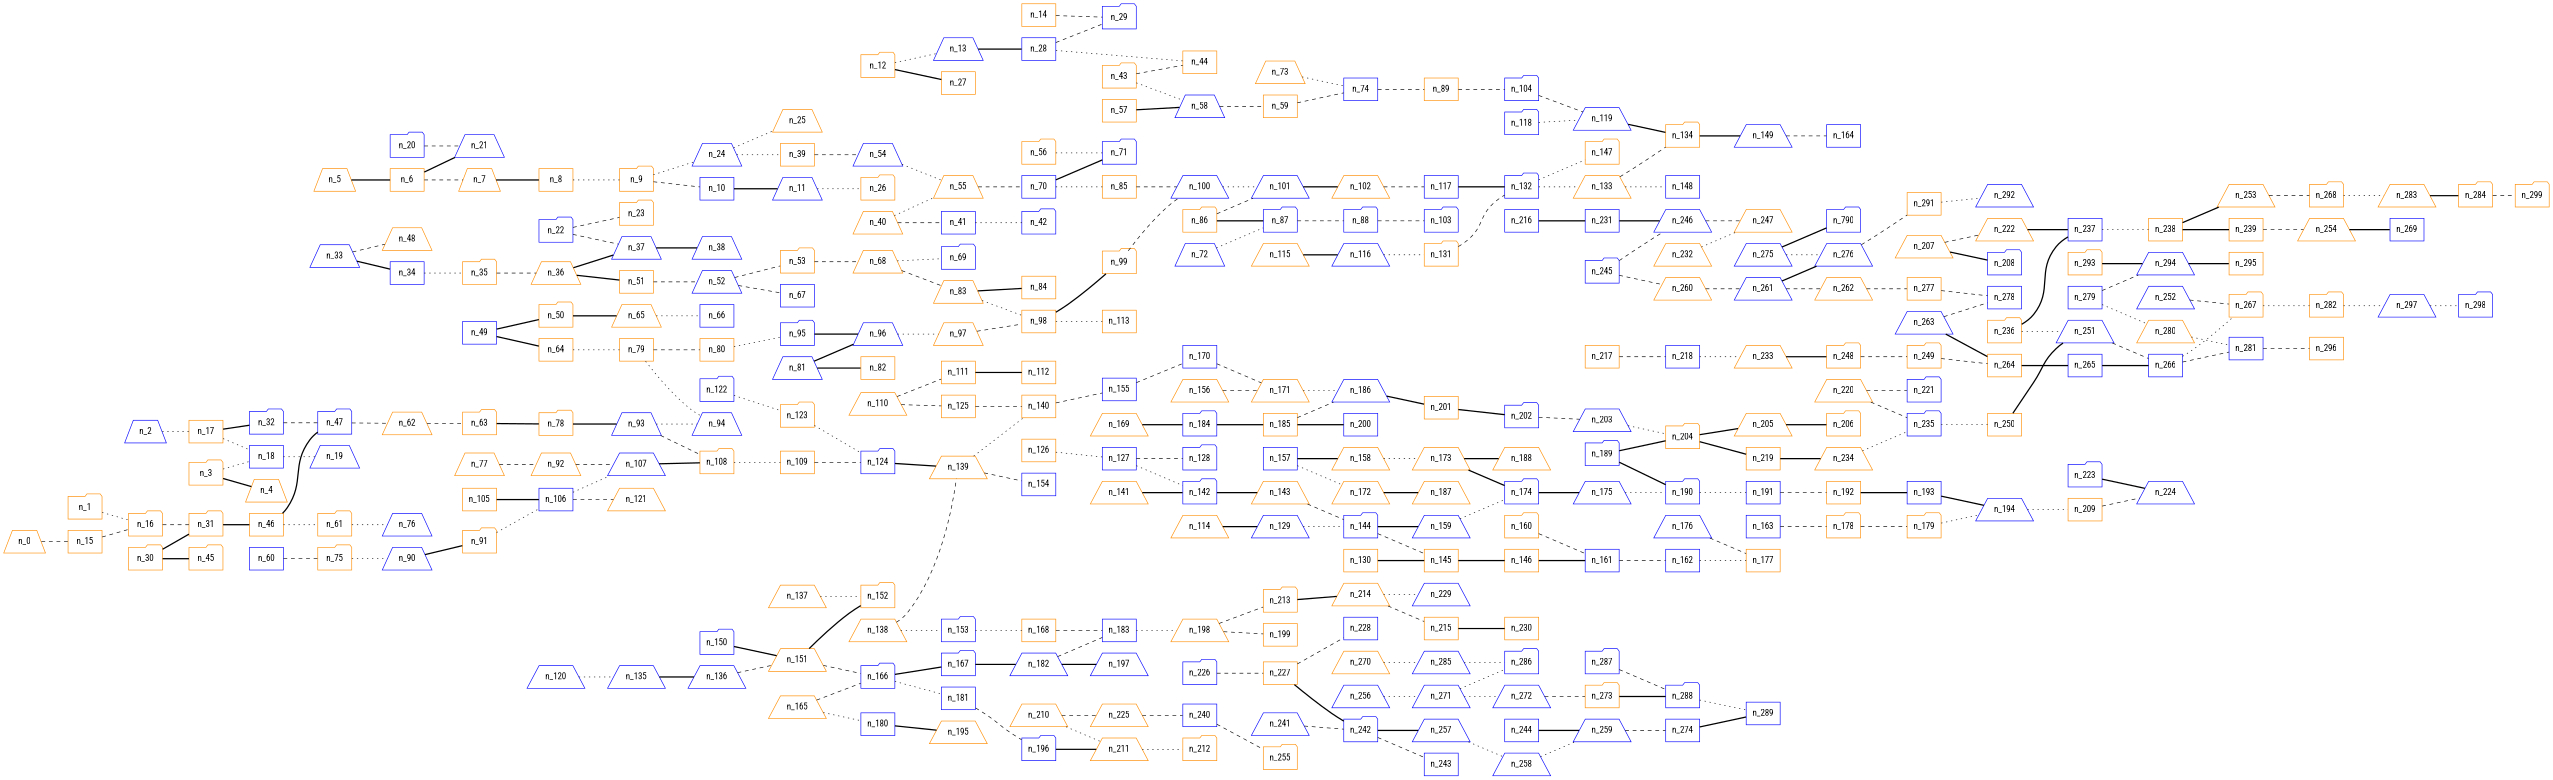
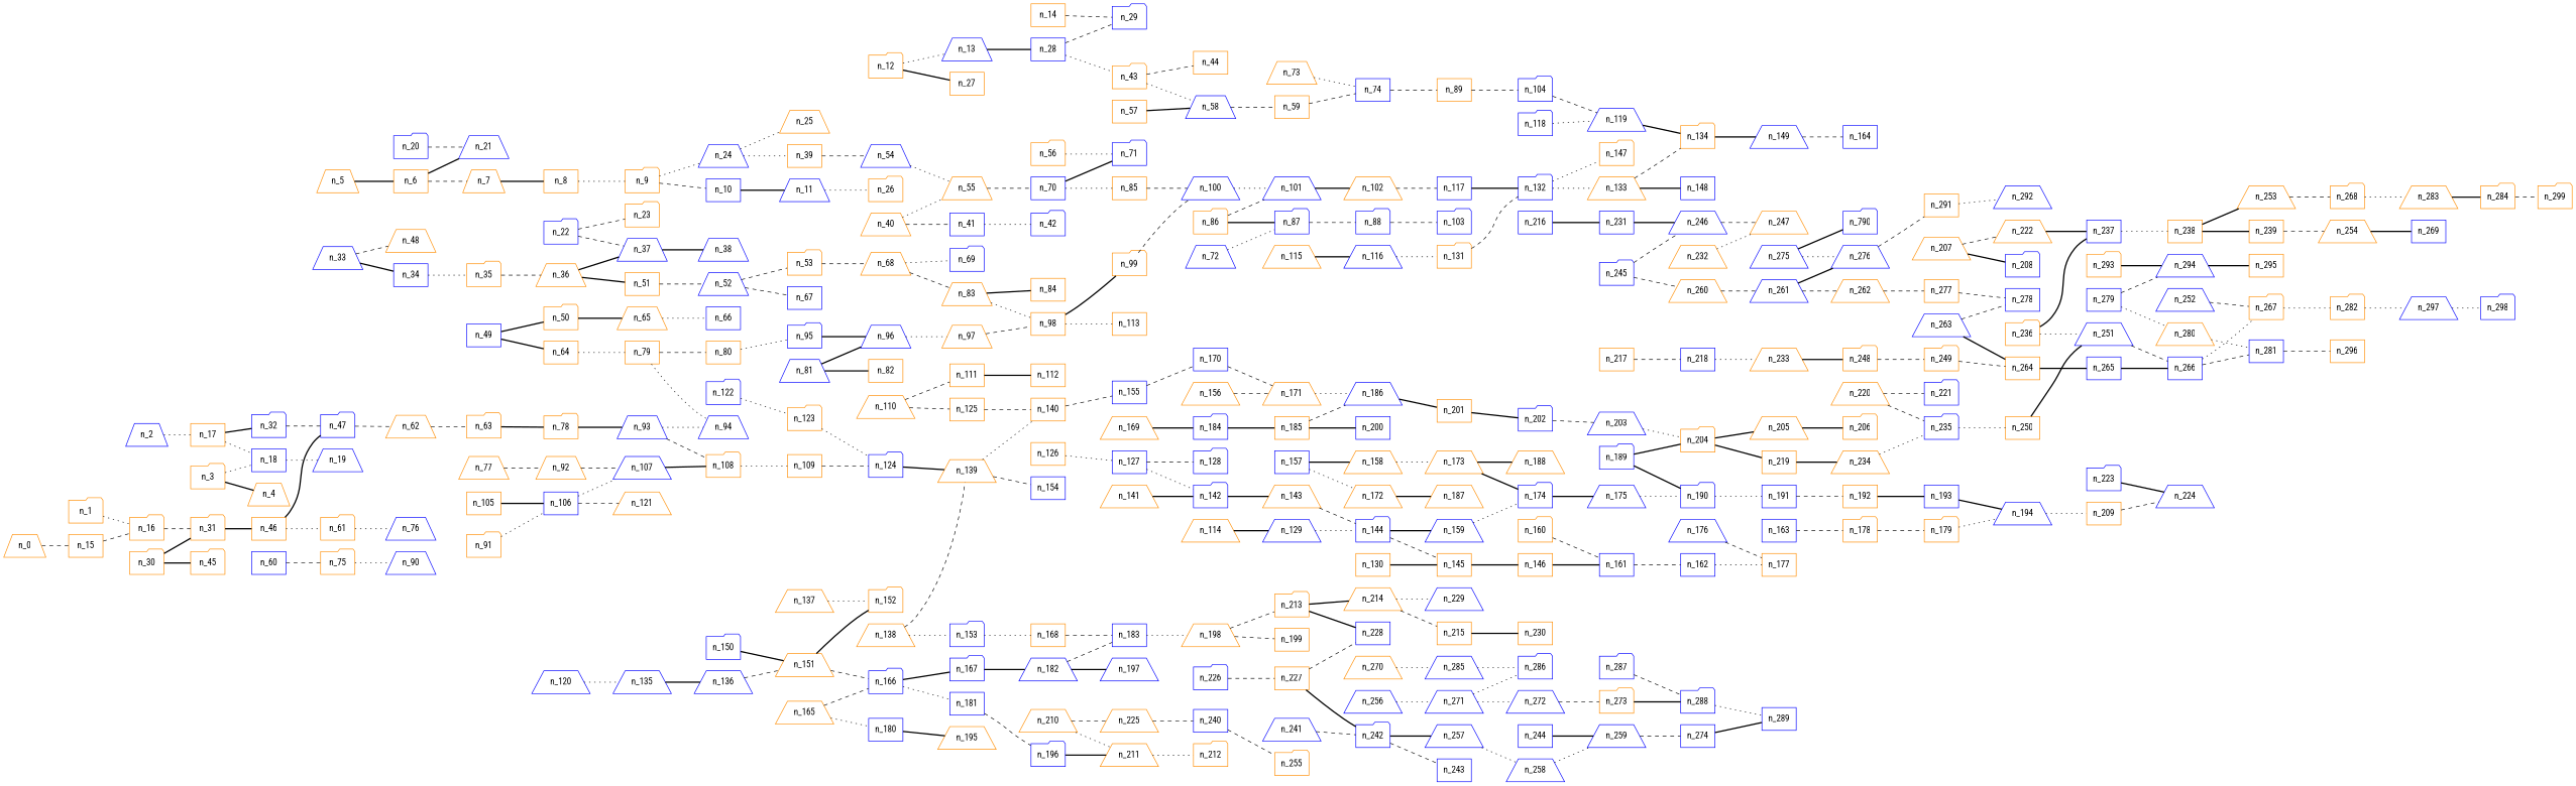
  graph {
    fontname="Roboto Condensed"
    rankdir=LR
    node [color=darkorange fontname="Roboto Condensed" shape=trapezium]
    edge [fontname="Roboto Condensed" style=dashed]
    n_15 [shape=box]
    n_0
    n_16 [shape=folder]
    n_1 [shape=folder]
    n_31 [shape=folder]
    n_2 [color=blue]
    n_17 [shape=box]
    n_18 [color=blue shape=box]
    n_32 [color=blue shape=folder]
    n_3 [shape=folder]
    n_4
    n_19 [color=blue]
    n_6 [shape=box]
    n_5
    n_7
    n_21 [color=blue]
    n_8 [shape=box]
    n_9 [shape=folder]
    n_10 [color=blue shape=box]
    n_24 [color=blue]
    n_11 [color=blue]
    n_25
    n_39 [shape=box]
    n_26 [shape=folder]
    n_12 [shape=folder]
    n_13 [color=blue]
    n_27 [shape=box]
    n_28 [color=blue shape=box]
    n_29 [color=blue shape=folder]
    n_43 [shape=folder]
    n_14 [shape=box]
    n_46 [shape=box]
    n_47 [color=blue shape=folder]
    n_20 [color=blue shape=folder]
    n_22 [color=blue shape=folder]
    n_23 [shape=folder]
    n_37 [color=blue]
    n_38 [color=blue]
    n_54 [color=blue]
    n_44 [shape=box]
    n_58 [color=blue]
    n_30 [shape=folder]
    n_45 [shape=folder]
    n_61 [shape=folder]
    n_62
    n_33 [color=blue]
    n_34 [color=blue shape=box]
    n_48
    n_35 [shape=folder]
    n_36
    n_51 [shape=box]
    n_52 [color=blue]
    n_55
    n_41 [color=blue shape=box]
    n_40
    n_42 [color=blue shape=folder]
    n_70 [color=blue shape=box]
    n_59 [shape=box]
    n_76 [color=blue]
    n_63 [shape=folder]
    n_49 [color=blue shape=box]
    n_50 [shape=folder]
    n_64 [shape=box]
    n_65
    n_79 [shape=box]
    n_66 [color=blue shape=box]
    n_53 [shape=folder]
    n_67 [color=blue shape=box]
    n_68
    n_69 [color=blue shape=folder]
    n_83
    n_71 [color=blue shape=folder]
    n_85 [shape=box]
    n_56 [shape=folder]
    n_57 [shape=box]
    n_74 [color=blue shape=box]
    n_89 [shape=box]
    n_60 [color=blue shape=box]
    n_75 [shape=folder]
    n_90 [color=blue]
    n_78 [shape=folder]
    n_93 [color=blue]
    n_80 [shape=box]
    n_94 [color=blue]
    n_84 [shape=box]
    n_98 [shape=box]
    n_100 [color=blue]
    n_72 [color=blue]
    n_87 [color=blue shape=folder]
    n_88 [color=blue shape=folder]
    n_73
    n_104 [color=blue shape=folder]
    n_91 [shape=folder]
    n_77
    n_92
    n_107 [color=blue]
    n_108 [shape=folder]
    n_95 [color=blue shape=folder]
    n_96 [color=blue]
    n_81 [color=blue]
    n_82 [shape=box]
    n_97
    n_99 [shape=folder]
    n_113 [shape=box]
    n_101 [color=blue]
    n_86 [shape=folder]
    n_102
    n_103 [color=blue shape=folder]
    n_119 [color=blue]
    n_106 [color=blue shape=box]
    n_121
    n_109 [shape=box]
    n_117 [color=blue shape=box]
    n_132 [color=blue shape=folder]
    n_134 [shape=folder]
    n_105 [shape=box]
    n_124 [color=blue shape=folder]
    n_139
    n_111 [shape=box]
    n_110
    n_125 [shape=box]
    n_112 [shape=box]
    n_140 [shape=box]
    n_129 [color=blue]
    n_114
    n_144 [color=blue shape=folder]
    n_116 [color=blue]
    n_115
    n_131 [shape=folder]
    n_133
    n_147 [shape=folder]
    n_118 [color=blue shape=folder]
    n_149 [color=blue]
    n_120 [color=blue]
    n_135 [color=blue]
    n_136 [color=blue]
    n_122 [color=blue shape=folder]
    n_123 [shape=folder]
    n_154 [color=blue shape=box]
    n_155 [color=blue shape=box]
    n_126 [shape=box]
    n_127 [color=blue shape=box]
    n_128 [color=blue shape=folder]
    n_142 [color=blue shape=folder]
    n_143
    n_145 [shape=box]
    n_159 [color=blue]
    n_130 [shape=box]
    n_146 [shape=box]
    n_148 [color=blue shape=box]
    n_164 [color=blue shape=box]
    n_151
    n_152 [shape=folder]
    n_166 [color=blue shape=folder]
    n_137
    n_138
    n_153 [color=blue shape=folder]
    n_168 [shape=box]
    n_170 [color=blue shape=box]
    n_141
    n_174 [color=blue shape=folder]
    n_161 [color=blue shape=box]
    n_162 [color=blue shape=box]
    n_150 [color=blue shape=folder]
    n_167 [color=blue shape=folder]
    n_181 [color=blue shape=box]
    n_183 [color=blue shape=box]
    n_171
    n_156
    n_186 [color=blue]
    n_157 [color=blue shape=box]
    n_158
    n_172
    n_173
    n_187
    n_188
    n_175 [color=blue]
    n_160 [shape=folder]
    n_177 [shape=box]
    n_163 [color=blue shape=box]
    n_178 [shape=folder]
    n_179 [shape=folder]
    n_165
    n_180 [color=blue shape=box]
    n_195
    n_182 [color=blue]
    n_196 [color=blue shape=folder]
    n_197 [color=blue]
    n_198
    n_184 [color=blue shape=folder]
    n_169
    n_185 [shape=box]
    n_201 [shape=box]
    n_190 [color=blue shape=folder]
    n_191 [color=blue shape=box]
    n_176 [color=blue]
    n_194 [color=blue]
    n_209 [shape=box]
    n_211
    n_199 [shape=box]
    n_213 [shape=folder]
    n_200 [color=blue shape=box]
    n_202 [color=blue shape=folder]
    n_189 [color=blue shape=folder]
    n_204 [shape=folder]
    n_205
    n_219 [shape=box]
    n_192 [shape=box]
    n_193 [color=blue shape=box]
    n_224 [color=blue]
    n_212 [shape=folder]
    n_214
    n_228 [color=blue shape=box]
    n_203 [color=blue]
    n_206 [shape=folder]
    n_234
    n_208 [color=blue shape=folder]
    n_207
    n_222
    n_237 [color=blue shape=box]
    n_210
    n_225
    n_240 [color=blue shape=box]
    n_215 [shape=box]
    n_229 [color=blue]
    n_230 [shape=box]
    n_216 [color=blue shape=box]
    n_231 [color=blue shape=box]
    n_246 [color=blue]
    n_217 [shape=box]
    n_218 [color=blue shape=box]
    n_233
    n_248 [shape=folder]
    n_235 [color=blue shape=folder]
    n_221 [color=blue shape=folder]
    n_220
    n_250 [shape=box]
    n_238 [shape=box]
    n_223 [color=blue shape=folder]
    n_255 [shape=folder]
    n_226 [color=blue shape=folder]
    n_227 [shape=box]
    n_242 [color=blue shape=folder]
    n_243 [color=blue shape=box]
    n_257 [color=blue]
    n_247
    n_232
    n_249 [shape=folder]
    n_251 [color=blue]
    n_236 [shape=folder]
    n_266 [color=blue shape=box]
    n_239 [shape=box]
    n_253
    n_254
    n_268 [shape=folder]
    n_269 [color=blue shape=box]
    n_241 [color=blue]
    n_258 [color=blue]
    n_244 [color=blue shape=box]
    n_259 [color=blue]
    n_274 [color=blue shape=box]
    n_245 [color=blue shape=folder]
    n_260
    n_261 [color=blue]
    n_264 [shape=box]
    n_265 [color=blue shape=box]
    n_267 [shape=folder]
    n_281 [color=blue shape=box]
    n_252 [color=blue]
    n_282 [shape=folder]
    n_283
    n_256 [color=blue]
    n_271 [color=blue]
    n_272 [color=blue]
    n_286 [color=blue shape=folder]
    n_289 [color=blue shape=box]
    n_262
    n_276 [color=blue]
    n_277 [shape=box]
    n_291 [shape=box]
    n_278 [color=blue shape=box]
    n_263 [color=blue]
    n_296 [shape=box]
    n_297 [color=blue]
    n_284 [shape=folder]
    n_285 [color=blue]
    n_270
    n_273 [shape=folder]
    n_288 [color=blue shape=folder]
    n_275 [color=blue]
    n291 [color=blue label=n_790 shape=folder]
    n_292 [color=blue]
    n_279 [color=blue shape=box]
    n_280
    n_294 [color=blue]
    n_295 [shape=box]
    n_298 [color=blue shape=folder]
    n_299 [shape=folder]
    n_287 [color=blue shape=folder]
    n_293 [shape=folder]
    n_15 -- n_16
    n_0 -- n_15
    n_16 -- n_31
    n_1 -- n_16 [style=dotted]
    n_31 -- n_46 [style=bold]
    n_2 -- n_17 [style=dotted]
    n_17 -- n_18 [style=dotted]
    n_17 -- n_32 [style=bold]
    n_18 -- n_19 [style=dotted]
    n_32 -- n_47
    n_3 -- n_18 [style=dotted]
    n_3 -- n_4 [style=bold]
    n_6 -- n_7
    n_6 -- n_21 [style=bold]
    n_5 -- n_6 [style=bold]
    n_7 -- n_8 [style=bold]
    n_8 -- n_9 [style=dotted]
    n_9 -- n_10
    n_9 -- n_24 [style=dotted]
    n_10 -- n_11 [style=bold]
    n_24 -- n_25 [style=dotted]
    n_24 -- n_39 [style=dotted]
    n_11 -- n_26 [style=dotted]
    n_39 -- n_54
    n_12 -- n_13 [style=dotted]
    n_12 -- n_27 [style=bold]
    n_13 -- n_28 [style=bold]
    n_28 -- n_29
-   n_28 -- n_44 [style=dotted]
+   n_28 -- n_43 [style=dotted]
    n_43 -- n_44
    n_43 -- n_58 [style=dotted]
    n_14 -- n_29
    n_46 -- n_47 [style=bold]
    n_46 -- n_61 [style=dotted]
    n_47 -- n_62
    n_20 -- n_21
    n_22 -- n_23
    n_22 -- n_37
    n_37 -- n_38 [style=bold]
    n_54 -- n_55 [style=dotted]
    n_58 -- n_59
    n_30 -- n_31 [style=bold]
    n_30 -- n_45 [style=bold]
    n_61 -- n_76 [style=dotted]
    n_62 -- n_63
    n_33 -- n_34 [style=bold]
    n_33 -- n_48
    n_34 -- n_35 [style=dotted]
    n_35 -- n_36
    n_36 -- n_37 [style=bold]
    n_36 -- n_51 [style=bold]
    n_51 -- n_52
    n_52 -- n_53
    n_52 -- n_67
    n_55 -- n_70
    n_41 -- n_42 [style=dotted]
    n_40 -- n_55 [style=dotted]
    n_40 -- n_41
    n_70 -- n_71 [style=bold]
    n_70 -- n_85 [style=dotted]
    n_59 -- n_74
    n_63 -- n_78 [style=bold]
    n_49 -- n_50 [style=bold]
    n_49 -- n_64 [style=bold]
    n_50 -- n_65 [style=bold]
    n_64 -- n_79 [style=dotted]
    n_65 -- n_66 [style=dotted]
    n_79 -- n_80
    n_79 -- n_94 [style=dotted]
    n_53 -- n_68
    n_68 -- n_69 [style=dotted]
    n_68 -- n_83
    n_83 -- n_84 [style=bold]
    n_83 -- n_98 [style=dotted]
    n_85 -- n_100
    n_56 -- n_71 [style=dotted]
    n_57 -- n_58 [style=bold]
    n_74 -- n_89
    n_89 -- n_104
    n_60 -- n_75
    n_75 -- n_90 [style=dotted]
-   n_90 -- n_91 [style=bold]
    n_78 -- n_93 [style=bold]
    n_93 -- n_94 [style=dotted]
    n_93 -- n_108
    n_80 -- n_95 [style=dotted]
    n_98 -- n_99 [style=bold]
    n_98 -- n_113 [style=dotted]
    n_100 -- n_101 [style=dotted]
    n_72 -- n_87 [style=dotted]
    n_87 -- n_88
    n_88 -- n_103
    n_73 -- n_74 [style=dotted]
    n_104 -- n_119
    n_91 -- n_106 [style=dotted]
    n_77 -- n_92
    n_92 -- n_107
    n_107 -- n_108 [style=bold]
    n_108 -- n_109 [style=dotted]
    n_95 -- n_96 [style=bold]
    n_96 -- n_97 [style=dotted]
    n_81 -- n_96 [style=bold]
    n_81 -- n_82 [style=bold]
    n_97 -- n_98
    n_99 -- n_100
    n_101 -- n_102 [style=bold]
    n_86 -- n_87 [style=bold]
    n_86 -- n_101
    n_102 -- n_117
    n_119 -- n_134 [style=bold]
    n_106 -- n_107 [style=dotted]
    n_106 -- n_121
    n_109 -- n_124
    n_117 -- n_132 [style=bold]
    n_132 -- n_133 [style=dotted]
    n_132 -- n_147 [style=dotted]
    n_134 -- n_149 [style=bold]
    n_105 -- n_106 [style=bold]
    n_124 -- n_139 [style=bold]
    n_139 -- n_140 [style=dotted]
    n_139 -- n_154
    n_111 -- n_112 [style=bold]
    n_110 -- n_111
    n_110 -- n_125
    n_125 -- n_140
    n_140 -- n_155
    n_129 -- n_144 [style=dotted]
    n_114 -- n_129 [style=bold]
    n_144 -- n_145
    n_144 -- n_159 [style=bold]
    n_116 -- n_131 [style=dotted]
    n_115 -- n_116 [style=bold]
    n_131 -- n_132
    n_133 -- n_134
-   n_133 -- n_148 [style=dotted]
+   n_133 -- n_148 [style=bold]
    n_118 -- n_119 [style=dotted]
    n_149 -- n_164
    n_120 -- n_135 [style=dotted]
    n_135 -- n_136 [style=bold]
    n_136 -- n_151
    n_122 -- n_123 [style=dotted]
    n_123 -- n_124 [style=dotted]
    n_155 -- n_170
    n_126 -- n_127 [style=dotted]
    n_127 -- n_128
    n_127 -- n_142 [style=dotted]
    n_142 -- n_143 [style=bold]
    n_143 -- n_144
    n_145 -- n_146 [style=bold]
    n_159 -- n_174 [style=dotted]
    n_130 -- n_145 [style=bold]
    n_146 -- n_161 [style=bold]
    n_151 -- n_152 [style=bold]
    n_151 -- n_166
    n_166 -- n_167 [style=bold]
    n_166 -- n_181 [style=dotted]
    n_137 -- n_152 [style=dotted]
    n_138 -- n_139
    n_138 -- n_153 [style=dotted]
    n_153 -- n_168 [style=dotted]
    n_168 -- n_183
    n_170 -- n_171
    n_141 -- n_142 [style=bold]
    n_174 -- n_175 [style=bold]
    n_161 -- n_162
    n_162 -- n_177 [style=dotted]
    n_150 -- n_151 [style=bold]
    n_167 -- n_182 [style=bold]
    n_181 -- n_196
    n_183 -- n_198 [style=dotted]
    n_171 -- n_186 [style=dotted]
    n_156 -- n_171
    n_186 -- n_201 [style=bold]
    n_157 -- n_158 [style=bold]
    n_157 -- n_172 [style=dotted]
    n_158 -- n_173 [style=dotted]
    n_172 -- n_187 [style=bold]
    n_173 -- n_174 [style=bold]
    n_173 -- n_188 [style=bold]
    n_175 -- n_190 [style=dotted]
    n_160 -- n_161
    n_163 -- n_178
    n_178 -- n_179
    n_179 -- n_194 [style=dotted]
    n_165 -- n_166
    n_165 -- n_180 [style=dotted]
    n_180 -- n_195 [style=bold]
    n_182 -- n_183
    n_182 -- n_197 [style=bold]
    n_196 -- n_211 [style=bold]
    n_198 -- n_199
    n_198 -- n_213
    n_184 -- n_185 [style=bold]
    n_169 -- n_184 [style=bold]
    n_185 -- n_186
    n_185 -- n_200 [style=bold]
    n_201 -- n_202 [style=bold]
    n_190 -- n_191 [style=dotted]
    n_191 -- n_192
    n_176 -- n_177
    n_194 -- n_209 [style=dotted]
    n_209 -- n_224
    n_211 -- n_212 [style=dotted]
    n_213 -- n_214 [style=bold]
+   n_213 -- n_228 [style=bold]
    n_202 -- n_203
    n_189 -- n_190 [style=bold]
    n_189 -- n_204 [style=bold]
    n_204 -- n_205 [style=bold]
    n_204 -- n_219 [style=bold]
    n_205 -- n_206 [style=bold]
    n_219 -- n_234 [style=bold]
    n_192 -- n_193 [style=bold]
    n_193 -- n_194 [style=bold]
    n_214 -- n_215
    n_214 -- n_229 [style=dotted]
    n_203 -- n_204 [style=dotted]
    n_234 -- n_235 [style=dotted]
    n_207 -- n_208 [style=bold]
    n_207 -- n_222
    n_222 -- n_237 [style=bold]
    n_237 -- n_238 [style=dotted]
    n_210 -- n_211 [style=dotted]
    n_210 -- n_225
    n_225 -- n_240
    n_240 -- n_255
    n_215 -- n_230 [style=bold]
    n_216 -- n_231 [style=bold]
    n_231 -- n_246 [style=bold]
    n_246 -- n_247
    n_217 -- n_218
    n_218 -- n_233 [style=dotted]
    n_233 -- n_248 [style=bold]
    n_248 -- n_249
    n_235 -- n_250 [style=dotted]
    n_220 -- n_235
    n_220 -- n_221
    n_250 -- n_251 [style=bold]
    n_238 -- n_239 [style=bold]
    n_238 -- n_253 [style=bold]
    n_223 -- n_224 [style=bold]
    n_226 -- n_227
    n_227 -- n_228
    n_227 -- n_242 [style=bold]
    n_242 -- n_243
    n_242 -- n_257 [style=bold]
    n_257 -- n_258 [style=dotted]
    n_232 -- n_247 [style=dotted]
    n_249 -- n_264
    n_251 -- n_266
    n_236 -- n_237 [style=bold]
    n_236 -- n_251 [style=dotted]
    n_266 -- n_267 [style=dotted]
    n_266 -- n_281
    n_239 -- n_254
    n_253 -- n_268
    n_254 -- n_269 [style=bold]
    n_268 -- n_283 [style=dotted]
    n_241 -- n_242
    n_258 -- n_259 [style=dotted]
    n_244 -- n_259 [style=bold]
    n_259 -- n_274
    n_274 -- n_289 [style=bold]
    n_245 -- n_246
    n_245 -- n_260
    n_260 -- n_261
    n_261 -- n_262
    n_261 -- n_276 [style=bold]
    n_264 -- n_265 [style=bold]
    n_265 -- n_266 [style=bold]
    n_267 -- n_282 [style=dotted]
    n_281 -- n_296
    n_252 -- n_267
    n_282 -- n_297 [style=dotted]
    n_283 -- n_284 [style=bold]
    n_256 -- n_271 [style=dotted]
    n_271 -- n_272 [style=dotted]
    n_271 -- n_286 [style=dotted]
    n_272 -- n_273
    n_262 -- n_277
    n_276 -- n_291
    n_277 -- n_278
    n_291 -- n_292 [style=dotted]
    n_263 -- n_264 [style=bold]
    n_263 -- n_278
    n_297 -- n_298 [style=dotted]
    n_284 -- n_299
    n_285 -- n_286 [style=dotted]
    n_270 -- n_285 [style=dotted]
    n_273 -- n_288 [style=bold]
    n_288 -- n_289 [style=dotted]
    n_275 -- n_276 [style=dotted]
    n_275 -- n291 [style=bold]
    n_279 -- n_280 [style=dotted]
    n_279 -- n_294
    n_280 -- n_281 [style=dotted]
    n_294 -- n_295 [style=bold]
    n_287 -- n_288
    n_293 -- n_294 [style=bold]
  }
